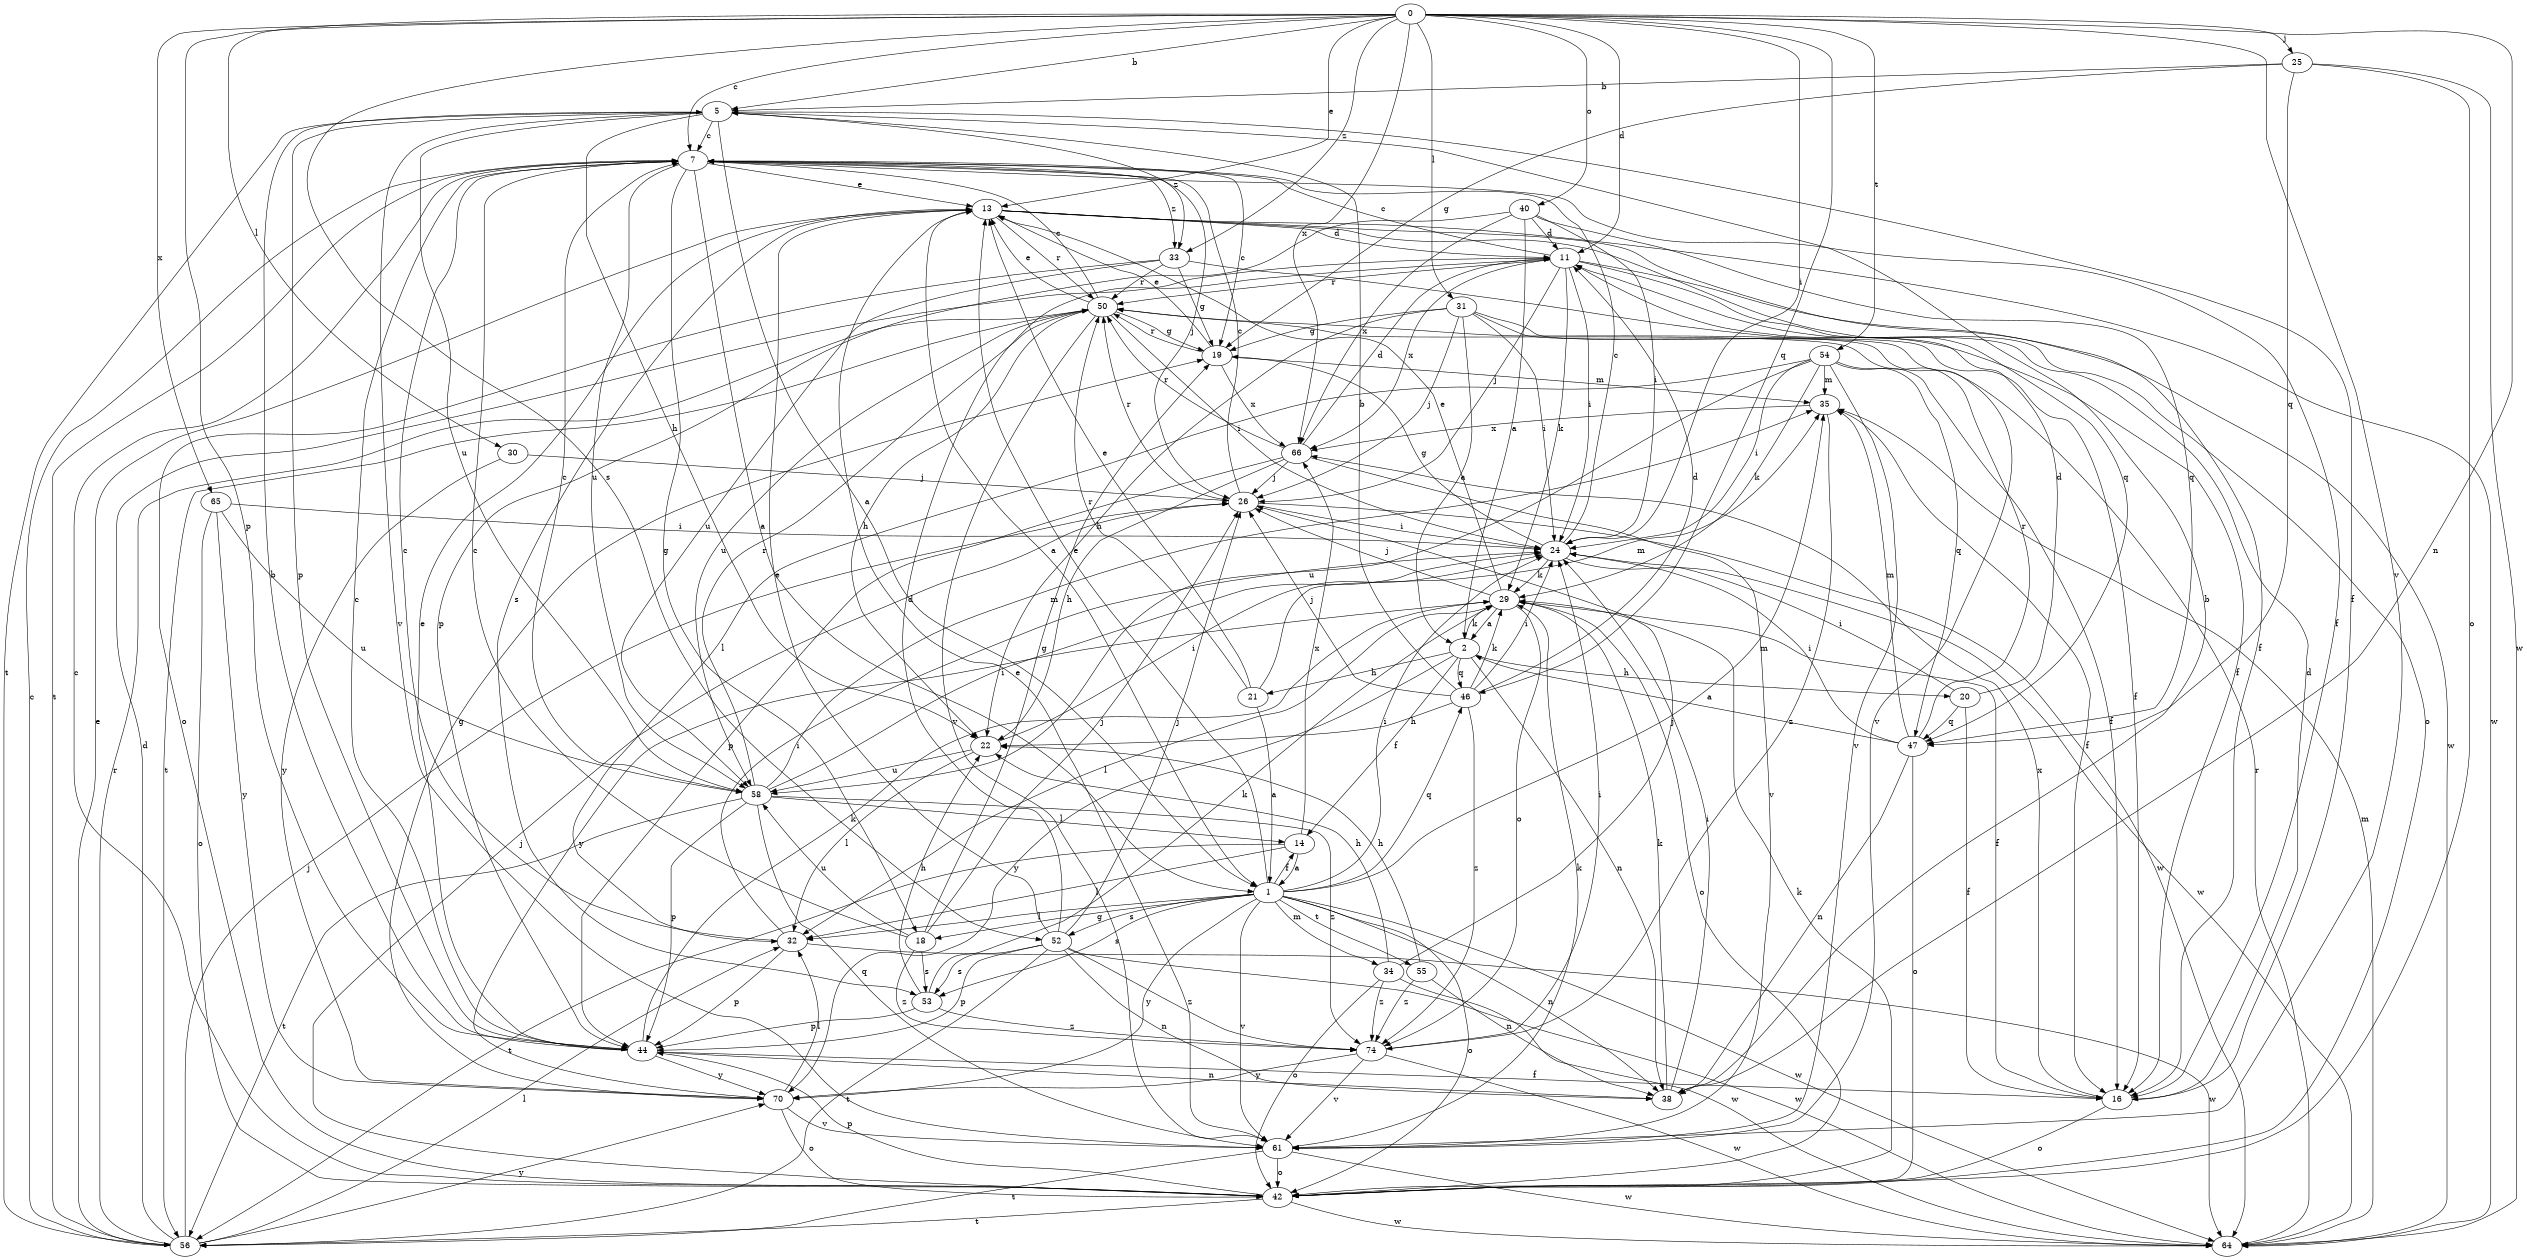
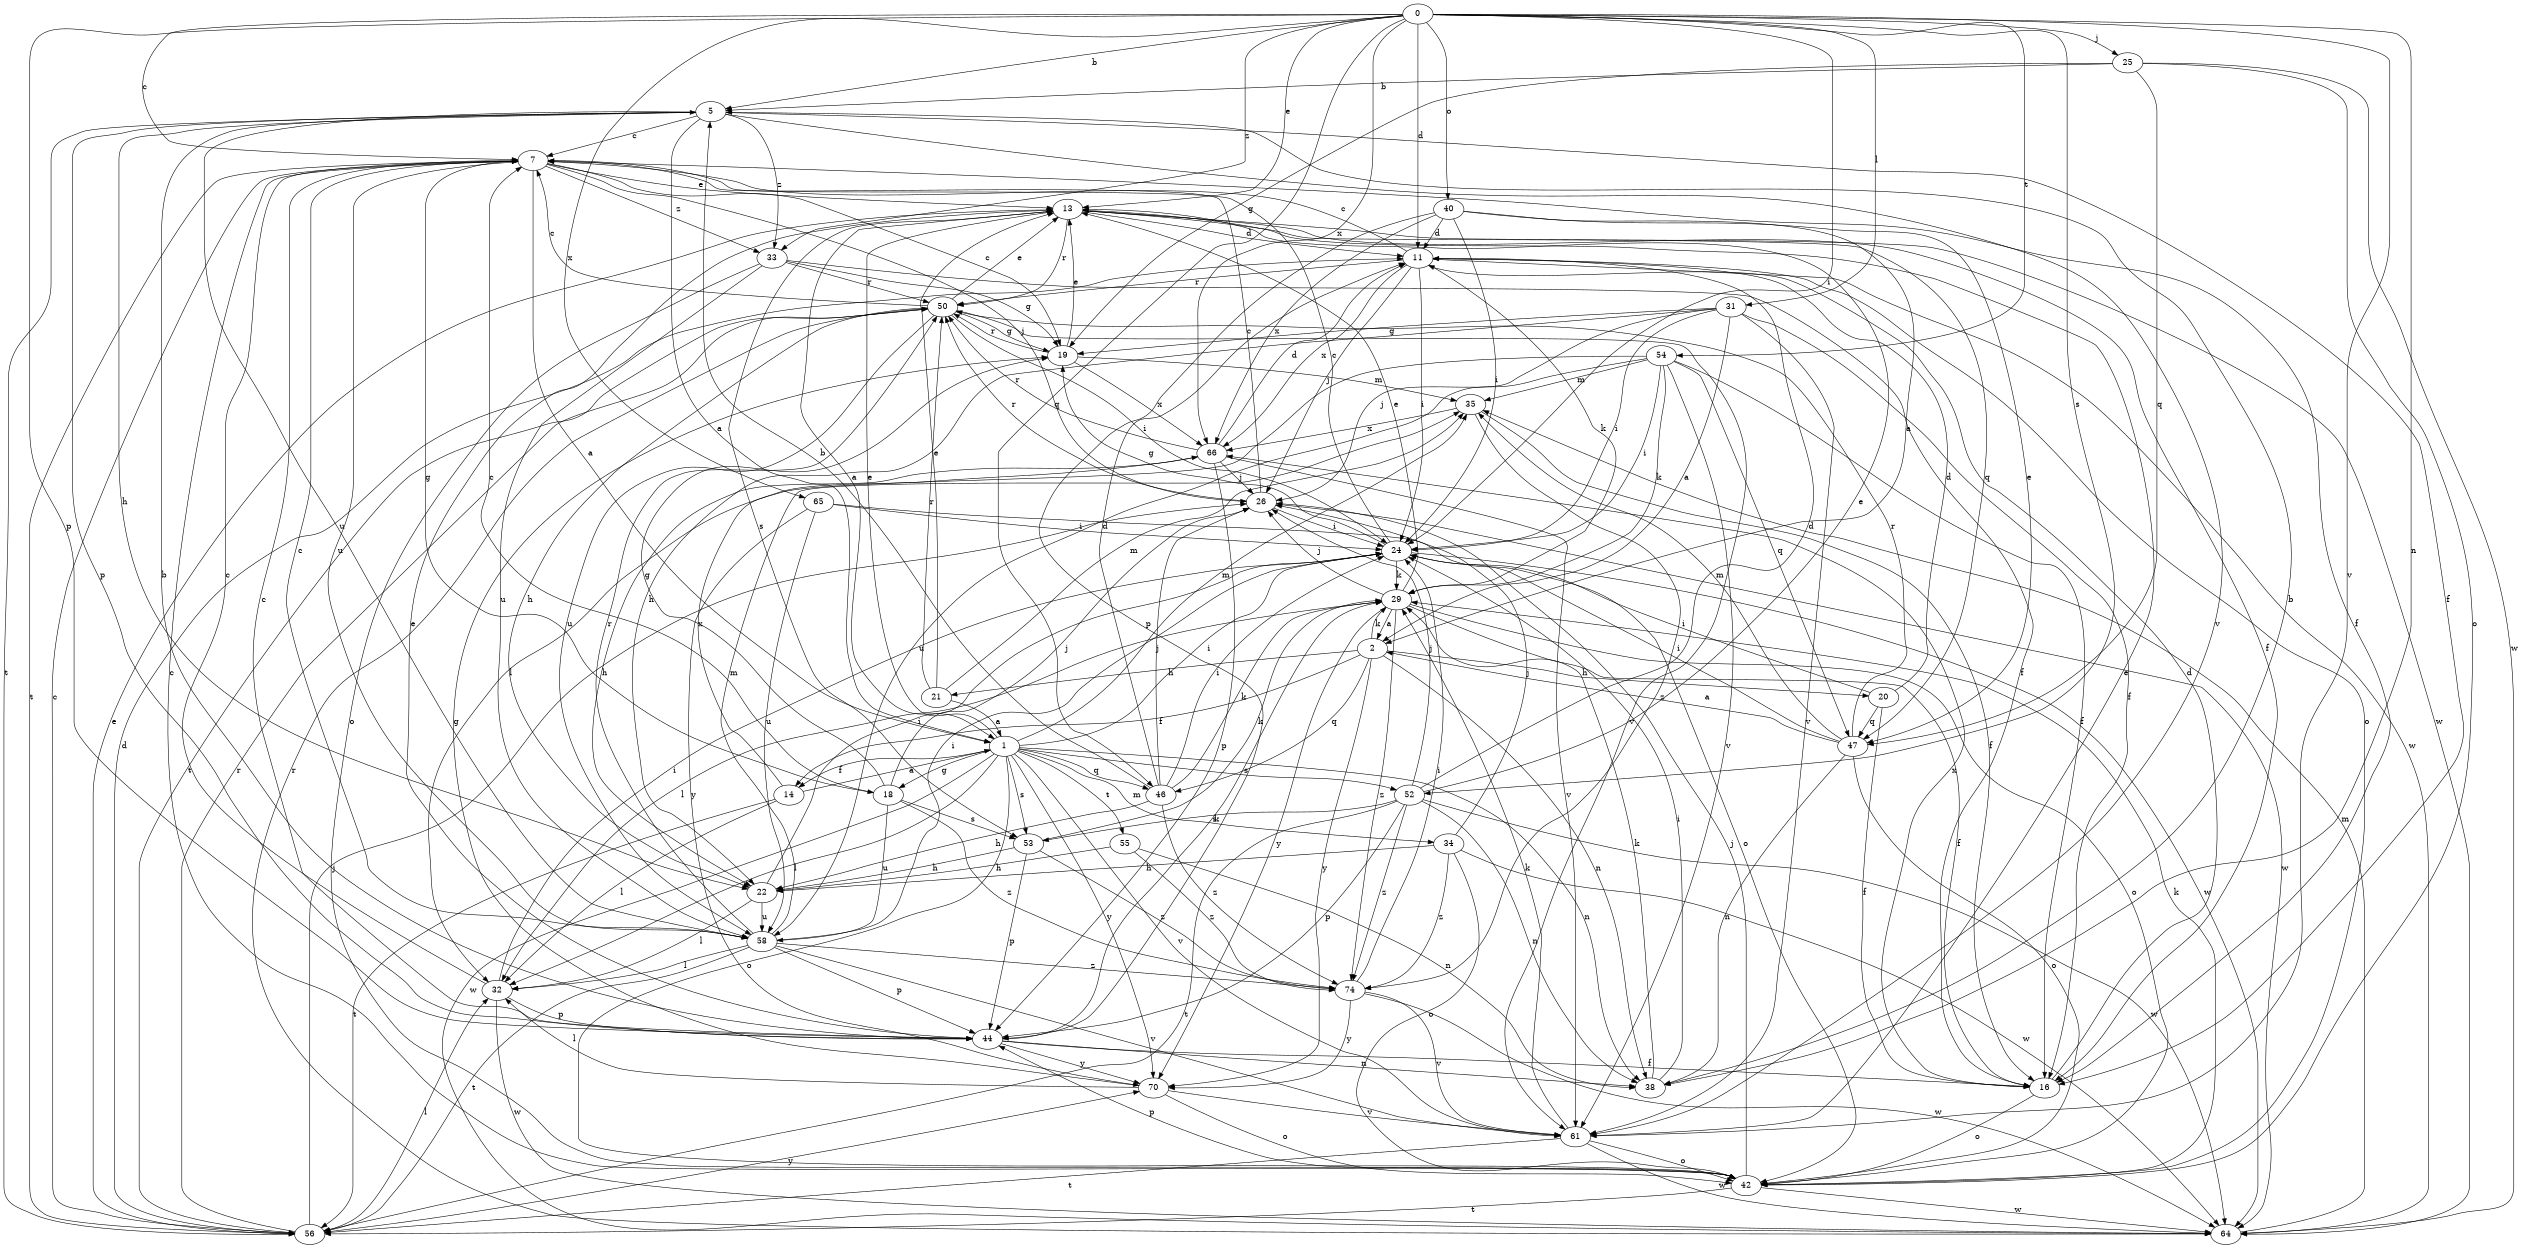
  strict digraph {
    0
    5
    7
    11
    13
    24
    25
-   30
    31
    38
    40
    44
    46
    52
    54
    61
    65
    66
    n19 [label=33]
    1
    16
    22
    56
    58
    18
    19
    26
    42
    64
    29
    50
    53
    47
    70
    2
    74
    32
    35
    14
    34
    55
    20
    21
    0 -> 5 [label=b]
    0 -> 7 [label=c]
    0 -> 11 [label=d]
    0 -> 13 [label=e]
    0 -> 24 [label=i]
    0 -> 25 [label=j]
-   0 -> 30 [label=l]
    0 -> 31 [label=l]
    0 -> 38 [label=n]
    0 -> 40 [label=o]
    0 -> 44 [label=p]
    0 -> 46 [label=q]
    0 -> 52 [label=s]
    0 -> 54 [label=t]
    0 -> 61 [label=v]
    0 -> 65 [label=x]
    0 -> 66 [label=x]
    0 -> n19 [label=z]
    5 -> 7 [label=c]
    5 -> 44 [label=p]
    5 -> 61 [label=v]
    5 -> n19 [label=z]
    5 -> 1 [label=a]
    5 -> 16 [label=f]
    5 -> 22 [label=h]
    5 -> 56 [label=t]
    5 -> 58 [label=u]
    7 -> 13 [label=e]
    7 -> n19 [label=z]
    7 -> 1 [label=a]
    7 -> 16 [label=f]
    7 -> 56 [label=t]
    7 -> 58 [label=u]
    7 -> 18 [label=g]
    7 -> 19 [label=c]
    7 -> 26 [label=j]
    11 -> 7 [label=c]
    11 -> 24 [label=i]
    11 -> 66 [label=x]
    11 -> 26 [label=j]
    11 -> 42 [label=o]
    11 -> 64 [label=w]
    11 -> 29 [label=k]
    11 -> 50 [label=r]
    13 -> 11 [label=d]
    13 -> 1 [label=a]
    13 -> 16 [label=f]
    13 -> 64 [label=w]
    13 -> 50 [label=r]
    13 -> 53 [label=s]
    13 -> 47 [label=q]
    24 -> 7 [label=c]
    24 -> 19 [label=g]
    24 -> 64 [label=w]
    24 -> 29 [label=k]
    25 -> 5 [label=b]
    25 -> 19 [label=g]
    25 -> 42 [label=o]
    25 -> 64 [label=w]
    25 -> 47 [label=q]
-   30 -> 26 [label=j]
-   30 -> 70 [label=y]
    31 -> 24 [label=i]
    31 -> 61 [label=v]
    31 -> 16 [label=f]
    31 -> 22 [label=h]
    31 -> 19 [label=g]
    31 -> 26 [label=j]
    31 -> 2 [label=a]
    38 -> 5 [label=b]
    38 -> 24 [label=i]
    38 -> 29 [label=k]
    40 -> 11 [label=d]
    40 -> 24 [label=i]
    40 -> 44 [label=p]
    40 -> 66 [label=x]
-   40 -> 47 [label=q]
+   40 -> 47 [label=e]
    40 -> 2 [label=a]
    44 -> 5 [label=b]
    44 -> 7 [label=c]
    44 -> 13 [label=e]
    44 -> 38 [label=n]
    44 -> 16 [label=f]
    44 -> 29 [label=k]
    44 -> 70 [label=y]
    46 -> 5 [label=b]
    46 -> 11 [label=d]
    46 -> 24 [label=i]
    46 -> 22 [label=h]
    46 -> 26 [label=j]
    46 -> 29 [label=k]
    46 -> 74 [label=z]
    52 -> 11 [label=d]
    52 -> 13 [label=e]
    52 -> 38 [label=n]
    52 -> 44 [label=p]
    52 -> 56 [label=t]
    52 -> 26 [label=j]
    52 -> 64 [label=w]
    52 -> 53 [label=s]
    52 -> 74 [label=z]
    54 -> 24 [label=i]
    54 -> 61 [label=v]
    54 -> 16 [label=f]
    54 -> 58 [label=u]
    54 -> 29 [label=k]
    54 -> 47 [label=q]
    54 -> 32 [label=l]
    54 -> 35 [label=m]
    61 -> 13 [label=e]
    61 -> 56 [label=t]
    61 -> 42 [label=o]
    61 -> 64 [label=w]
    61 -> 29 [label=k]
    65 -> 24 [label=i]
    65 -> 58 [label=u]
    65 -> 42 [label=o]
    65 -> 70 [label=y]
    66 -> 11 [label=d]
    66 -> 44 [label=p]
    66 -> 61 [label=v]
    66 -> 22 [label=h]
    66 -> 26 [label=j]
    66 -> 50 [label=r]
    n19 -> 16 [label=f]
    n19 -> 58 [label=u]
    n19 -> 19 [label=g]
    n19 -> 42 [label=o]
    n19 -> 50 [label=r]
    1 -> 13 [label=e]
    1 -> 24 [label=i]
    1 -> 38 [label=n]
    1 -> 46 [label=q]
    1 -> 52 [label=s]
    1 -> 61 [label=v]
    1 -> 18 [label=g]
    1 -> 42 [label=o]
    1 -> 64 [label=w]
    1 -> 53 [label=s]
    1 -> 70 [label=y]
    1 -> 32 [label=l]
    1 -> 35 [label=m]
    1 -> 14 [label=f]
    1 -> 34 [label=m]
    1 -> 55 [label=t]
    16 -> 11 [label=d]
    16 -> 66 [label=x]
    16 -> 42 [label=o]
    22 -> 24 [label=i]
    22 -> 58 [label=u]
    22 -> 32 [label=l]
    56 -> 7 [label=c]
    56 -> 11 [label=d]
    56 -> 13 [label=e]
    56 -> 26 [label=j]
    56 -> 50 [label=r]
    56 -> 70 [label=y]
    56 -> 32 [label=l]
    58 -> 7 [label=c]
    58 -> 24 [label=i]
    58 -> 44 [label=p]
-   58 -> 61 [label=q]
+   58 -> 61 [label=v]
    58 -> 56 [label=t]
    58 -> 50 [label=r]
    58 -> 74 [label=z]
-   58 -> 14 [label=l]
+   58 -> 32 [label=l]
    58 -> 35 [label=m]
    18 -> 7 [label=c]
    18 -> 58 [label=u]
    18 -> 19 [label=g]
    18 -> 26 [label=j]
    18 -> 53 [label=s]
    18 -> 74 [label=z]
    19 -> 13 [label=e]
    19 -> 66 [label=x]
    19 -> 50 [label=r]
    19 -> 35 [label=m]
    26 -> 7 [label=c]
    26 -> 24 [label=i]
    26 -> 64 [label=w]
    26 -> 50 [label=r]
    42 -> 7 [label=c]
    42 -> 44 [label=p]
    42 -> 56 [label=t]
    42 -> 26 [label=j]
    42 -> 64 [label=w]
    42 -> 29 [label=k]
    64 -> 50 [label=r]
    64 -> 35 [label=m]
    29 -> 13 [label=e]
    29 -> 16 [label=f]
    29 -> 26 [label=j]
    29 -> 42 [label=o]
    29 -> 70 [label=y]
    29 -> 2 [label=a]
-   29 -> 74 [label=o]
+   29 -> 74 [label=z]
    29 -> 32 [label=l]
    50 -> 7 [label=c]
    50 -> 13 [label=e]
    50 -> 24 [label=i]
    50 -> 61 [label=v]
    50 -> 22 [label=h]
    50 -> 56 [label=t]
    50 -> 58 [label=u]
    50 -> 19 [label=g]
    53 -> 44 [label=p]
    53 -> 22 [label=h]
    53 -> 29 [label=k]
    53 -> 74 [label=z]
    47 -> 24 [label=i]
    47 -> 38 [label=n]
    47 -> 42 [label=o]
    47 -> 50 [label=r]
    47 -> 2 [label=a]
    47 -> 35 [label=m]
    70 -> 61 [label=v]
    70 -> 19 [label=g]
    70 -> 42 [label=o]
    70 -> 32 [label=l]
    2 -> 38 [label=n]
    2 -> 46 [label=q]
    2 -> 29 [label=k]
    2 -> 70 [label=y]
    2 -> 14 [label=f]
    2 -> 20 [label=h]
    2 -> 21 [label=h]
    74 -> 24 [label=i]
    74 -> 61 [label=v]
    74 -> 64 [label=w]
    74 -> 70 [label=y]
    32 -> 7 [label=c]
    32 -> 24 [label=i]
    32 -> 44 [label=p]
    32 -> 64 [label=w]
    35 -> 66 [label=x]
    35 -> 16 [label=f]
    35 -> 74 [label=z]
    14 -> 66 [label=x]
    14 -> 1 [label=a]
    14 -> 56 [label=t]
    14 -> 32 [label=l]
    34 -> 22 [label=h]
    34 -> 26 [label=j]
    34 -> 42 [label=o]
    34 -> 64 [label=w]
    34 -> 74 [label=z]
    55 -> 38 [label=n]
    55 -> 22 [label=h]
    55 -> 74 [label=z]
    20 -> 11 [label=d]
    20 -> 24 [label=i]
    20 -> 16 [label=f]
    20 -> 47 [label=q]
    21 -> 13 [label=e]
    21 -> 1 [label=a]
    21 -> 50 [label=r]
    21 -> 35 [label=m]
  }
